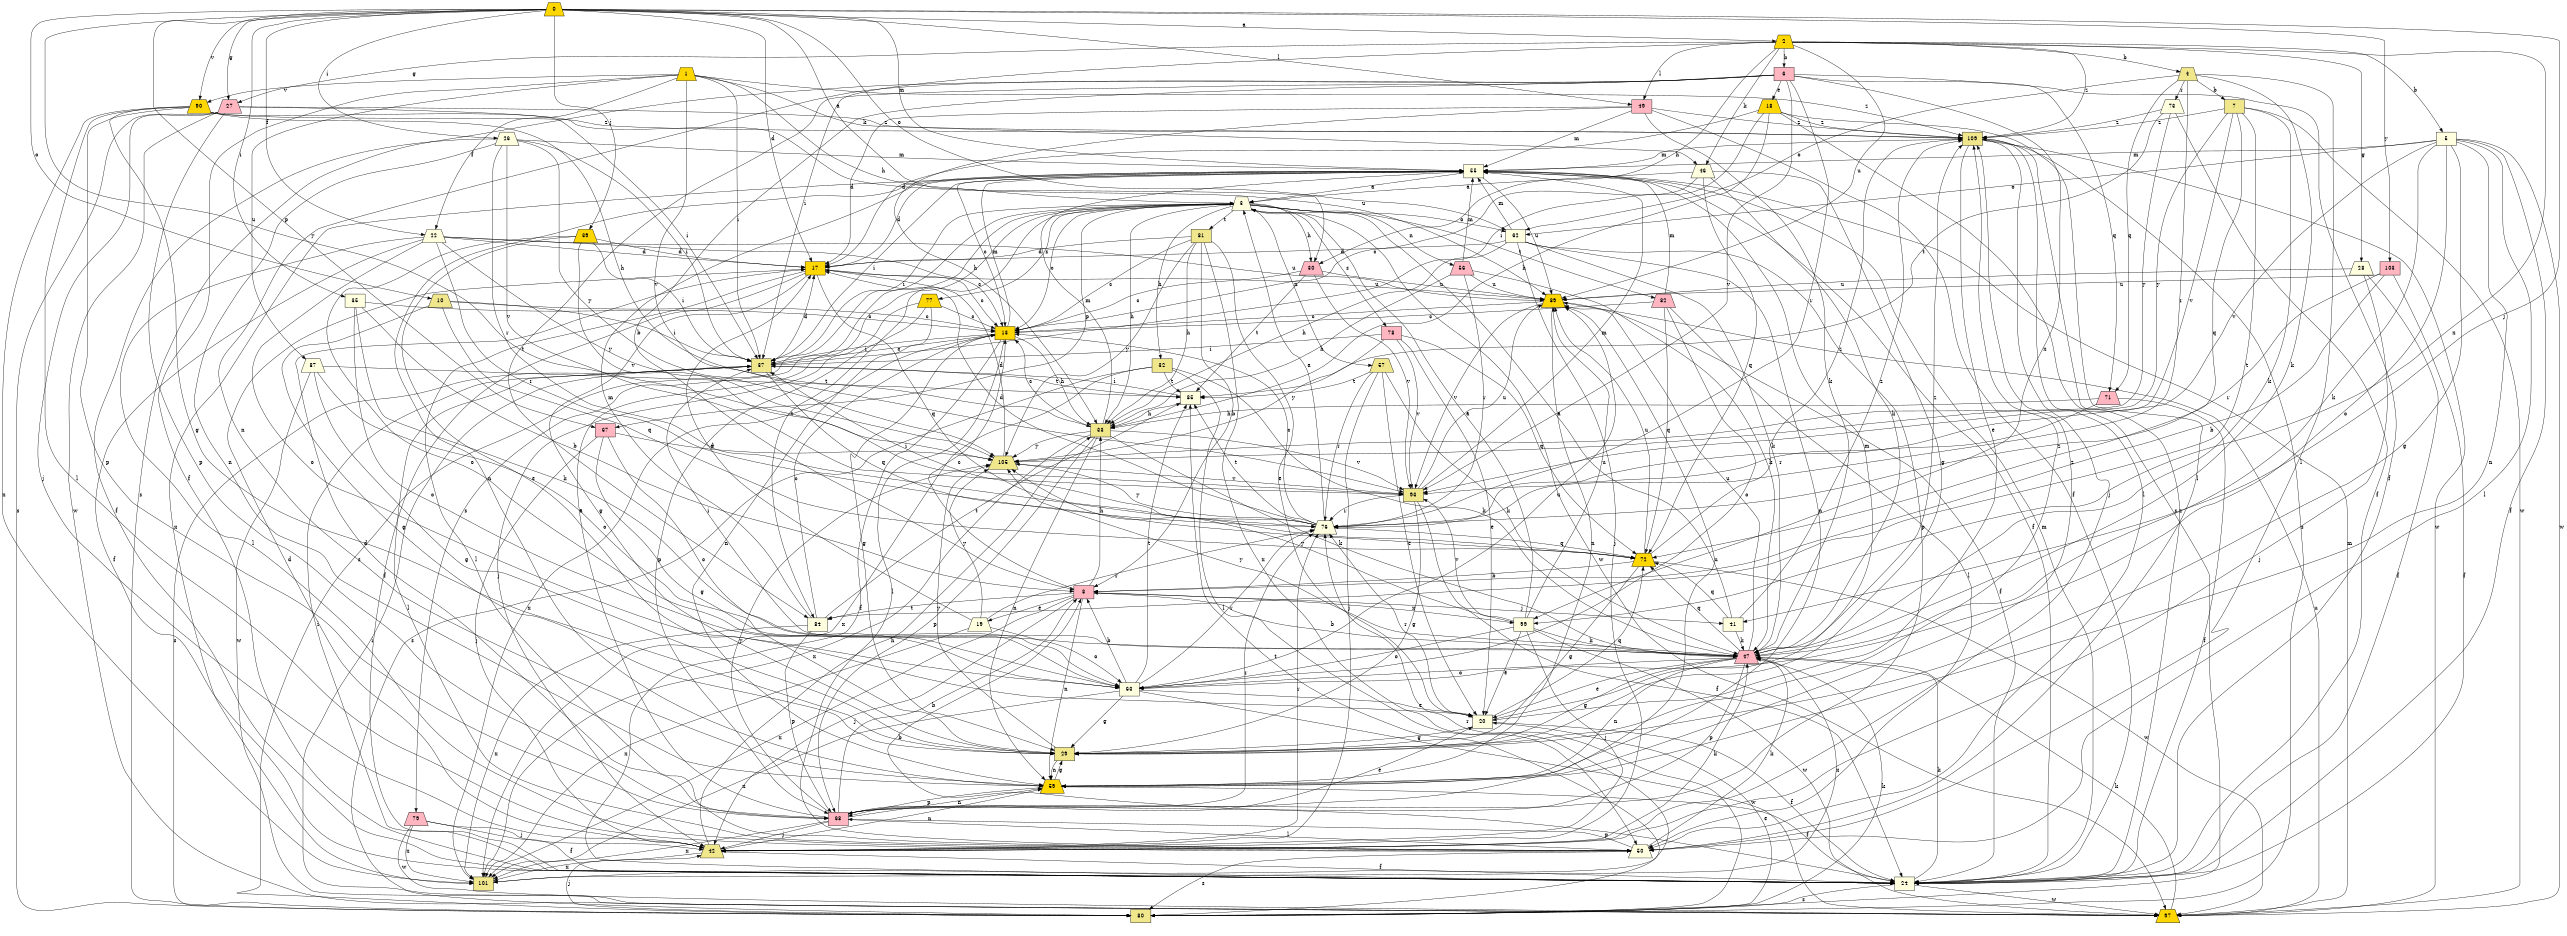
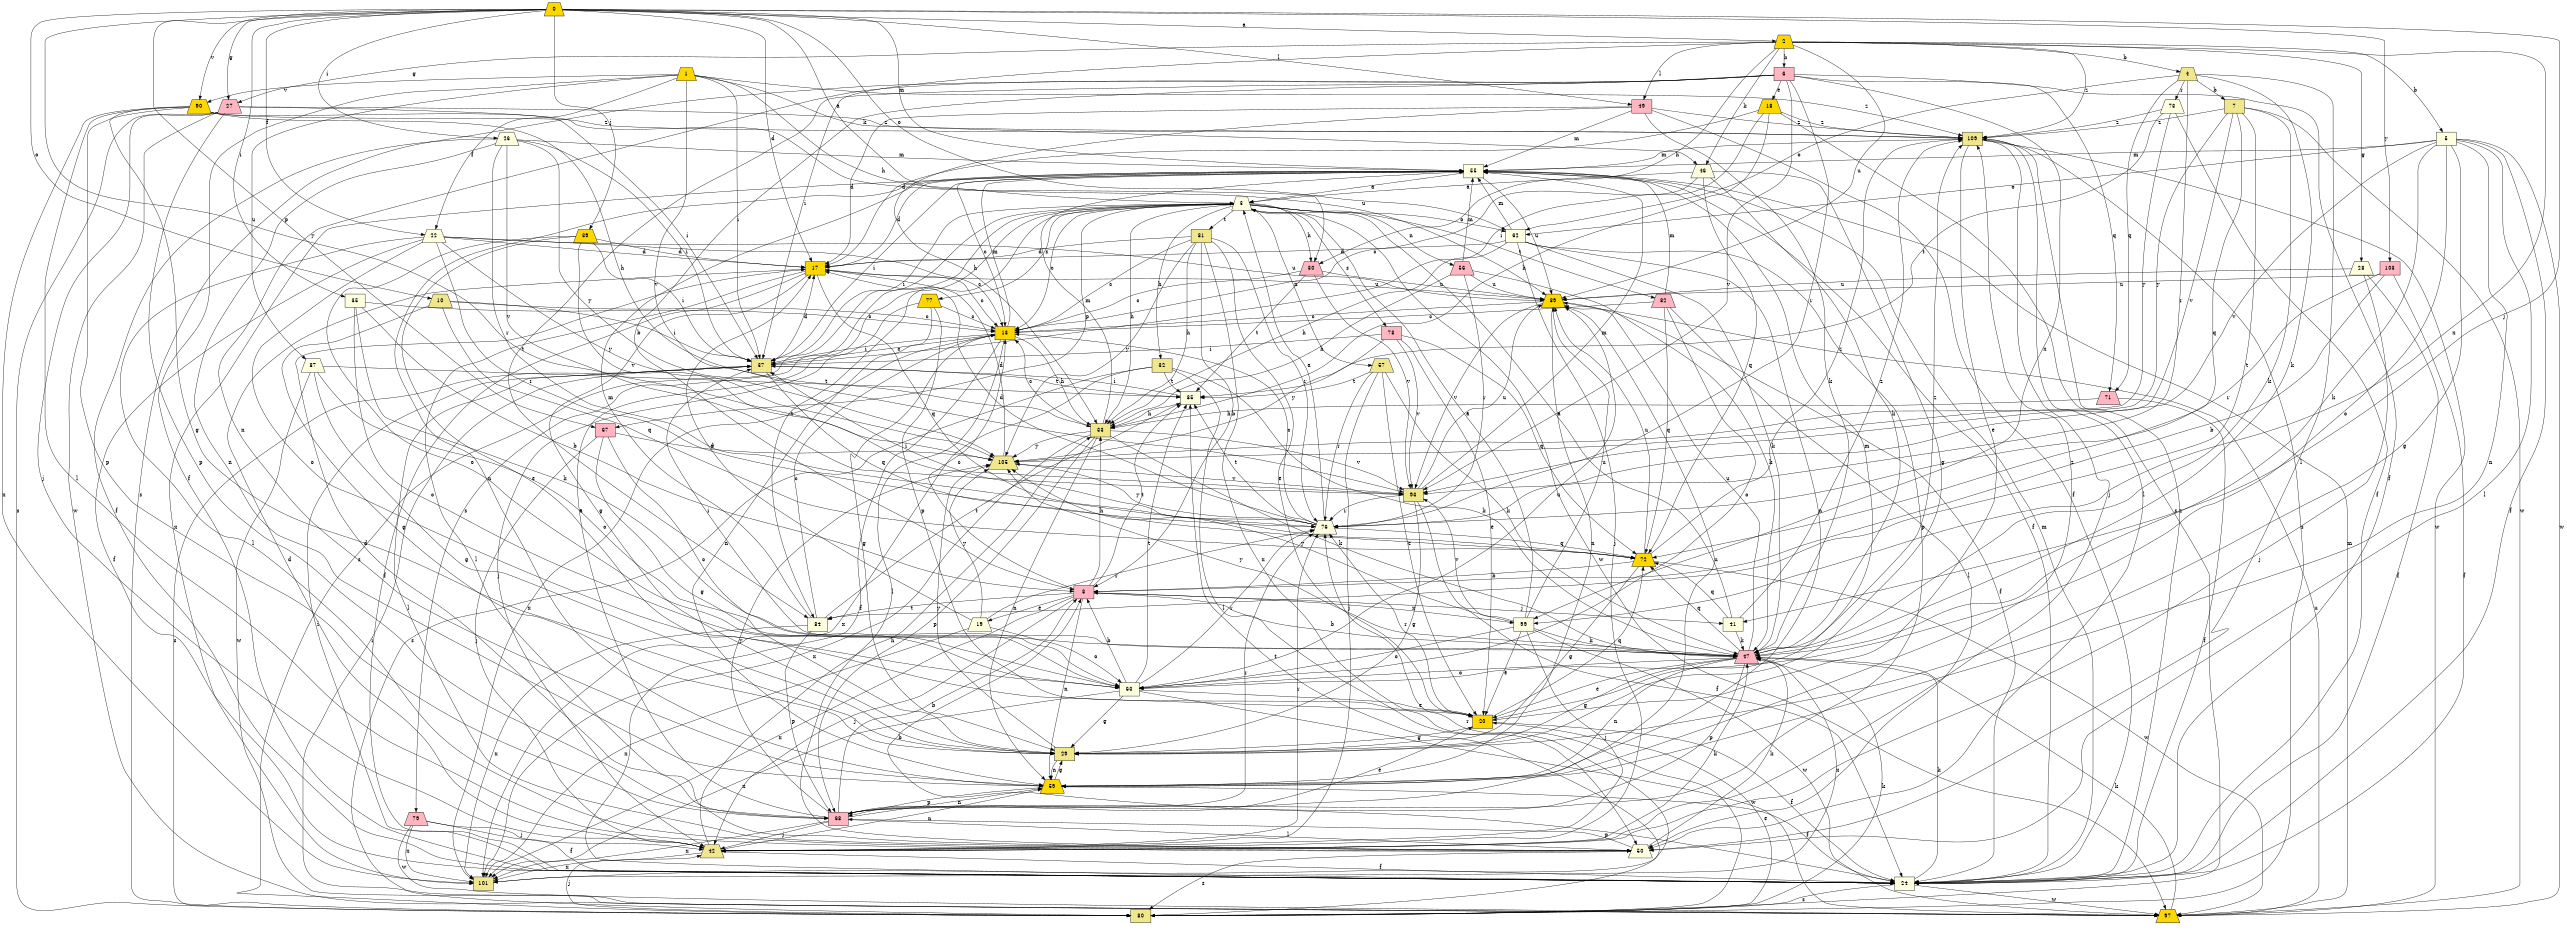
  strict digraph {
    node [fillcolor=lightyellow shape=trapezium style=filled]
    0 [fillcolor=gold]
    2 [fillcolor=gold]
    3
    17 [fillcolor=gold shape=box]
    22
    27 [fillcolor=lightpink]
    35 [shape=box]
    n8 [label=26]
    39 [fillcolor=gold]
    41 [shape=box]
    49 [fillcolor=lightpink shape=box]
    55 [shape=box]
    n13 [fillcolor=khaki label=10]
    62 [shape=box]
    67 [fillcolor=lightpink shape=box]
    90 [fillcolor=gold]
    103 [fillcolor=lightpink shape=box]
    105 [fillcolor=khaki]
    30 [fillcolor=lightpink]
    37 [fillcolor=khaki shape=box]
    46
    109 [fillcolor=khaki shape=box]
    4 [fillcolor=khaki]
    5 [shape=box]
    6 [fillcolor=lightpink shape=box]
    28
    89 [fillcolor=gold]
    99 [shape=box]
    13 [fillcolor=gold shape=box]
    32 [fillcolor=khaki shape=box]
    33 [fillcolor=khaki shape=box]
    56 [fillcolor=lightpink]
    57 [fillcolor=khaki]
    77 [fillcolor=gold]
    78 [fillcolor=lightpink shape=box]
    79 [fillcolor=lightpink]
    80 [fillcolor=khaki shape=box]
    81 [fillcolor=khaki shape=box]
    82 [fillcolor=lightpink]
    84 [shape=box]
    97 [fillcolor=gold]
    24 [shape=box]
    50
    29 [fillcolor=khaki shape=box]
    72 [fillcolor=gold]
    76
    63 [shape=box]
    42 [fillcolor=khaki]
    68 [fillcolor=lightpink shape=box]
    47 [fillcolor=lightpink]
    8 [fillcolor=lightpink shape=box]
    93 [fillcolor=khaki shape=box]
    59 [fillcolor=gold]
-   20 [shape=box]
+   20 [fillcolor=gold shape=box]
    101 [fillcolor=khaki shape=box]
    1 [fillcolor=gold]
    87
    85 [shape=box]
    7 [fillcolor=khaki shape=box]
    71 [fillcolor=lightpink]
    73
    18 [fillcolor=gold]
    19
    0 -> 2 [label=a]
    0 -> 3 [label=a]
    0 -> 17 [label=d]
    0 -> 22 [label=f]
    0 -> 27 [label=g]
    0 -> 35 [label=i]
    0 -> n8 [label=i]
    0 -> 39 [label=j]
    0 -> 41 [label=j]
    0 -> 49 [label=l]
    0 -> 55 [label=m]
    0 -> n13 [label=o]
    0 -> 62 [label=o]
    0 -> 67 [label=p]
    0 -> 90 [label=v]
    0 -> 103 [label=y]
    0 -> 105 [label=y]
    2 -> 27 [label=g]
    2 -> 49 [label=l]
    2 -> 30 [label=h]
    2 -> 37 [label=i]
    2 -> 46 [label=k]
    2 -> 109 [label=z]
    2 -> 4 [label=b]
    2 -> 5 [label=b]
    2 -> 6 [label=b]
    2 -> 28 [label=g]
    2 -> 89 [label=u]
    2 -> 99 [label=x]
    3 -> 62 [label=o]
    3 -> 67 [label=p]
    3 -> 30 [label=h]
    3 -> 37 [label=i]
    3 -> 13 [label=c]
    3 -> 32 [label=h]
    3 -> 33 [label=h]
    3 -> 56 [label=n]
    3 -> 57 [label=n]
    3 -> 77 [label=s]
    3 -> 78 [label=s]
    3 -> 79 [label=s]
    3 -> 80 [label=s]
    3 -> 81 [label=t]
    3 -> 82 [label=t]
    3 -> 84 [label=t]
    3 -> 97 [label=w]
    17 -> 89 [label=u]
    17 -> 13 [label=c]
    17 -> 24 [label=f]
    17 -> 50 [label=l]
    17 -> 29 [label=g]
    17 -> 72 [label=q]
    22 -> 17 [label=d]
    22 -> 105 [label=y]
    22 -> 89 [label=u]
    22 -> 13 [label=c]
    22 -> 24 [label=f]
    22 -> 50 [label=l]
    22 -> 76 [label=r]
    22 -> 63 [label=o]
    27 -> 109 [label=z]
    27 -> 89 [label=u]
    27 -> 80 [label=s]
    27 -> 97 [label=w]
    27 -> 42 [label=j]
    27 -> 68 [label=p]
    35 -> 13 [label=c]
    35 -> 63 [label=o]
    35 -> 47 [label=k]
    35 -> 8 [label=b]
    n8 -> 55 [label=m]
    n8 -> 105 [label=y]
    n8 -> 37 [label=i]
    n8 -> 24 [label=f]
    n8 -> 76 [label=r]
    n8 -> 93 [label=v]
    n8 -> 59 [label=n]
    39 -> 17 [label=d]
    39 -> 37 [label=i]
    39 -> 63 [label=o]
    39 -> 93 [label=v]
    39 -> 20 [label=e]
    41 -> 3 [label=a]
    41 -> 109 [label=z]
    41 -> 72 [label=q]
    41 -> 47 [label=k]
    49 -> 17 [label=d]
    49 -> 55 [label=m]
    49 -> 109 [label=z]
    49 -> 33 [label=h]
    49 -> 24 [label=f]
    49 -> 47 [label=k]
    55 -> 3 [label=a]
    55 -> 17 [label=d]
    55 -> 37 [label=i]
    55 -> 89 [label=u]
    55 -> 13 [label=c]
    55 -> 24 [label=f]
    55 -> 59 [label=n]
    55 -> 101 [label=x]
    n13 -> 37 [label=i]
    n13 -> 13 [label=c]
    n13 -> 29 [label=g]
    n13 -> 72 [label=q]
    62 -> 17 [label=d]
    62 -> 55 [label=m]
    62 -> 33 [label=h]
    62 -> 42 [label=j]
    62 -> 68 [label=p]
    62 -> 47 [label=k]
    62 -> 59 [label=n]
    67 -> 105 [label=y]
    67 -> 29 [label=g]
    67 -> 63 [label=o]
    67 -> 42 [label=j]
    90 -> 37 [label=i]
    90 -> 109 [label=z]
    90 -> 33 [label=h]
    90 -> 50 [label=l]
    90 -> 29 [label=g]
    90 -> 68 [label=p]
    90 -> 101 [label=x]
    103 -> 89 [label=u]
    103 -> 24 [label=f]
    103 -> 76 [label=r]
    103 -> 8 [label=b]
    105 -> 17 [label=d]
    105 -> 93 [label=v]
    30 -> 89 [label=u]
    30 -> 13 [label=c]
    30 -> 93 [label=v]
    30 -> 85 [label=t]
    37 -> 17 [label=d]
    37 -> 13 [label=c]
    37 -> 80 [label=s]
    37 -> 50 [label=l]
    37 -> 72 [label=q]
    37 -> 85 [label=t]
    46 -> 3 [label=a]
    46 -> 13 [label=c]
    46 -> 29 [label=g]
    46 -> 72 [label=q]
    46 -> 47 [label=k]
    109 -> 55 [label=m]
    109 -> 80 [label=s]
    109 -> 97 [label=w]
    109 -> 50 [label=l]
    109 -> 42 [label=j]
    109 -> 20 [label=e]
    4 -> 62 [label=o]
    4 -> 50 [label=l]
    4 -> 76 [label=r]
    4 -> 47 [label=k]
    4 -> 7 [label=b]
    4 -> 71 [label=q]
    4 -> 73 [label=r]
    5 -> 55 [label=m]
    5 -> 62 [label=o]
    5 -> 97 [label=w]
    5 -> 24 [label=f]
    5 -> 50 [label=l]
    5 -> 29 [label=g]
    5 -> 63 [label=o]
    5 -> 47 [label=k]
    5 -> 93 [label=v]
    5 -> 59 [label=n]
    6 -> 99 [label=x]
    6 -> 80 [label=s]
    6 -> 84 [label=t]
    6 -> 24 [label=f]
    6 -> 76 [label=r]
    6 -> 8 [label=b]
    6 -> 93 [label=v]
    6 -> 59 [label=n]
    6 -> 71 [label=q]
    6 -> 18 [label=e]
    28 -> 89 [label=u]
    28 -> 24 [label=f]
    28 -> 42 [label=j]
    89 -> 13 [label=c]
    89 -> 24 [label=f]
    89 -> 93 [label=v]
    89 -> 59 [label=n]
    99 -> 3 [label=a]
    99 -> 105 [label=y]
    99 -> 89 [label=u]
    99 -> 97 [label=w]
    99 -> 63 [label=o]
    99 -> 42 [label=j]
    99 -> 47 [label=k]
    99 -> 93 [label=v]
    99 -> 20 [label=e]
    13 -> 55 [label=m]
    13 -> 37 [label=i]
    13 -> 33 [label=h]
    13 -> 24 [label=f]
    13 -> 50 [label=l]
    13 -> 29 [label=g]
    13 -> 101 [label=x]
    32 -> 80 [label=s]
    32 -> 50 [label=l]
    32 -> 47 [label=k]
    32 -> 101 [label=x]
    32 -> 85 [label=t]
    33 -> 55 [label=m]
    33 -> 105 [label=y]
    33 -> 13 [label=c]
    33 -> 68 [label=p]
    33 -> 47 [label=k]
    33 -> 93 [label=v]
    33 -> 59 [label=n]
    33 -> 101 [label=x]
    56 -> 55 [label=m]
    56 -> 89 [label=u]
    56 -> 33 [label=h]
    56 -> 76 [label=r]
    56 -> 47 [label=k]
    57 -> 76 [label=r]
    57 -> 42 [label=j]
    57 -> 47 [label=k]
    57 -> 20 [label=e]
    57 -> 85 [label=t]
    77 -> 13 [label=c]
    77 -> 42 [label=j]
-   77 -> 68 [label=p]
+   77 -> 20 [label=p]
    77 -> 59 [label=n]
    78 -> 105 [label=y]
    78 -> 37 [label=i]
    78 -> 72 [label=q]
    78 -> 93 [label=v]
    78 -> 20 [label=e]
    79 -> 97 [label=w]
    79 -> 24 [label=f]
    79 -> 42 [label=j]
    79 -> 101 [label=x]
    80 -> 76 [label=r]
    80 -> 42 [label=j]
    80 -> 47 [label=k]
    80 -> 20 [label=e]
    80 -> 85 [label=t]
    81 -> 17 [label=d]
    81 -> 105 [label=y]
    81 -> 13 [label=c]
    81 -> 33 [label=h]
    81 -> 8 [label=b]
    81 -> 20 [label=e]
    81 -> 101 [label=x]
    82 -> 55 [label=m]
    82 -> 13 [label=c]
    82 -> 50 [label=l]
    82 -> 72 [label=q]
    82 -> 63 [label=o]
    84 -> 55 [label=m]
    84 -> 13 [label=c]
    84 -> 68 [label=p]
    84 -> 101 [label=x]
    84 -> 85 [label=t]
    97 -> 55 [label=m]
    97 -> 37 [label=i]
    97 -> 89 [label=u]
    97 -> 47 [label=k]
    24 -> 55 [label=m]
    24 -> 37 [label=i]
    24 -> 109 [label=z]
    24 -> 80 [label=s]
    24 -> 97 [label=w]
    24 -> 47 [label=k]
    24 -> 8 [label=b]
    50 -> 80 [label=s]
    50 -> 68 [label=p]
    50 -> 47 [label=k]
    29 -> 105 [label=y]
-   29 -> 109 [label=z]
    29 -> 59 [label=n]
    72 -> 109 [label=z]
    72 -> 89 [label=u]
    72 -> 97 [label=w]
    72 -> 29 [label=g]
    72 -> 8 [label=b]
    76 -> 3 [label=a]
    76 -> 17 [label=d]
    76 -> 105 [label=y]
    76 -> 37 [label=i]
    76 -> 13 [label=c]
    76 -> 72 [label=q]
    76 -> 85 [label=t]
    63 -> 89 [label=u]
    63 -> 97 [label=w]
    63 -> 29 [label=g]
    63 -> 76 [label=r]
    63 -> 8 [label=b]
    63 -> 20 [label=e]
    63 -> 101 [label=x]
    63 -> 85 [label=t]
    42 -> 17 [label=d]
    42 -> 33 [label=h]
    42 -> 24 [label=f]
    42 -> 76 [label=r]
    42 -> 47 [label=k]
    42 -> 59 [label=n]
    42 -> 101 [label=x]
    68 -> 3 [label=a]
    68 -> 17 [label=d]
    68 -> 105 [label=y]
    68 -> 89 [label=u]
    68 -> 50 [label=l]
    68 -> 76 [label=r]
    68 -> 42 [label=j]
    68 -> 8 [label=b]
    68 -> 59 [label=n]
    68 -> 20 [label=e]
    68 -> 101 [label=x]
    47 -> 105 [label=y]
    47 -> 37 [label=i]
    47 -> 109 [label=z]
    47 -> 89 [label=u]
    47 -> 29 [label=g]
    47 -> 72 [label=q]
    47 -> 63 [label=o]
    47 -> 68 [label=p]
    47 -> 8 [label=b]
    47 -> 59 [label=n]
    47 -> 20 [label=e]
    47 -> 101 [label=x]
    8 -> 41 [label=j]
    8 -> 99 [label=x]
    8 -> 13 [label=c]
    8 -> 33 [label=h]
    8 -> 84 [label=t]
    8 -> 42 [label=j]
    8 -> 59 [label=n]
    8 -> 101 [label=x]
+   8 -> 85 [label=t]
    8 -> 19 [label=e]
    93 -> 55 [label=m]
    93 -> 89 [label=u]
    93 -> 24 [label=f]
    93 -> 29 [label=g]
    93 -> 76 [label=r]
    59 -> 109 [label=z]
    59 -> 24 [label=f]
    59 -> 29 [label=g]
    59 -> 68 [label=p]
    20 -> 55 [label=m]
    20 -> 24 [label=f]
    20 -> 29 [label=g]
    20 -> 72 [label=q]
    20 -> 76 [label=r]
    1 -> 22 [label=f]
    1 -> 90 [label=v]
    1 -> 30 [label=h]
    1 -> 37 [label=i]
    1 -> 46 [label=k]
    1 -> 109 [label=z]
    1 -> 24 [label=f]
    1 -> 93 [label=v]
    1 -> 87 [label=u]
    87 -> 97 [label=w]
    87 -> 29 [label=g]
    87 -> 63 [label=o]
    87 -> 85 [label=t]
    85 -> 37 [label=i]
    85 -> 33 [label=h]
    7 -> 105 [label=y]
    7 -> 109 [label=z]
    7 -> 84 [label=t]
    7 -> 97 [label=w]
    7 -> 72 [label=q]
    7 -> 47 [label=k]
    7 -> 93 [label=v]
    71 -> 33 [label=h]
    71 -> 24 [label=f]
-   71 -> 76 [label=r]
+   81 -> 76 [label=r]
    73 -> 105 [label=y]
    73 -> 109 [label=z]
    73 -> 24 [label=f]
    73 -> 85 [label=t]
    18 -> 17 [label=d]
    18 -> 37 [label=i]
    18 -> 109 [label=z]
    18 -> 33 [label=h]
    18 -> 80 [label=s]
-   18 -> 50 [label=l]
    19 -> 17 [label=d]
    19 -> 105 [label=y]
    19 -> 76 [label=r]
    19 -> 63 [label=o]
    19 -> 101 [label=x]
  }
